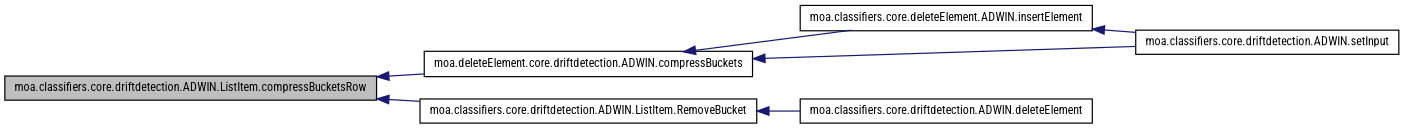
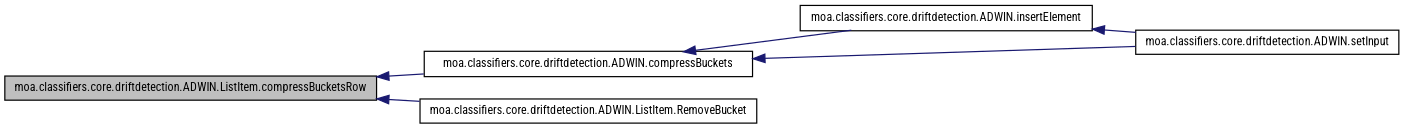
  digraph {
    fontname="Roboto Condensed"
    rankdir=LR
    node [color=black fillcolor=white fontname="Roboto Condensed" fontsize=10 shape=record style=filled]
    edge [color=midnightblue dir=back fontname="Roboto Condensed" fontsize=10 labelfontname=Helvetica labelfontsize=10 style=solid]
    n1 [fillcolor=grey75 fontcolor=black height=0.2 label="moa.classifiers.core.driftdetection.ADWIN.ListItem.compressBucketsRow" width=0.4]
-   n2 [height=0.2 label="moa.deleteElement.core.driftdetection.ADWIN.compressBuckets" width=0.4]
+   n2 [height=0.2 label="moa.classifiers.core.driftdetection.ADWIN.compressBuckets" width=0.4]
    n3 [height=0.2 label="moa.classifiers.core.driftdetection.ADWIN.ListItem.RemoveBucket" width=0.4]
-   n4 [height=0.2 label="moa.classifiers.core.deleteElement.ADWIN.insertElement" width=0.4]
+   n4 [height=0.2 label="moa.classifiers.core.driftdetection.ADWIN.insertElement" width=0.4]
    n5 [height=0.2 label="moa.classifiers.core.driftdetection.ADWIN.setInput" width=0.4]
-   n6 [height=0.2 label="moa.classifiers.core.driftdetection.ADWIN.deleteElement" width=0.4]
    n1 -> n2
    n1 -> n3
    n2 -> n4
    n2 -> n5
-   n3 -> n6
    n4 -> n5
  }
